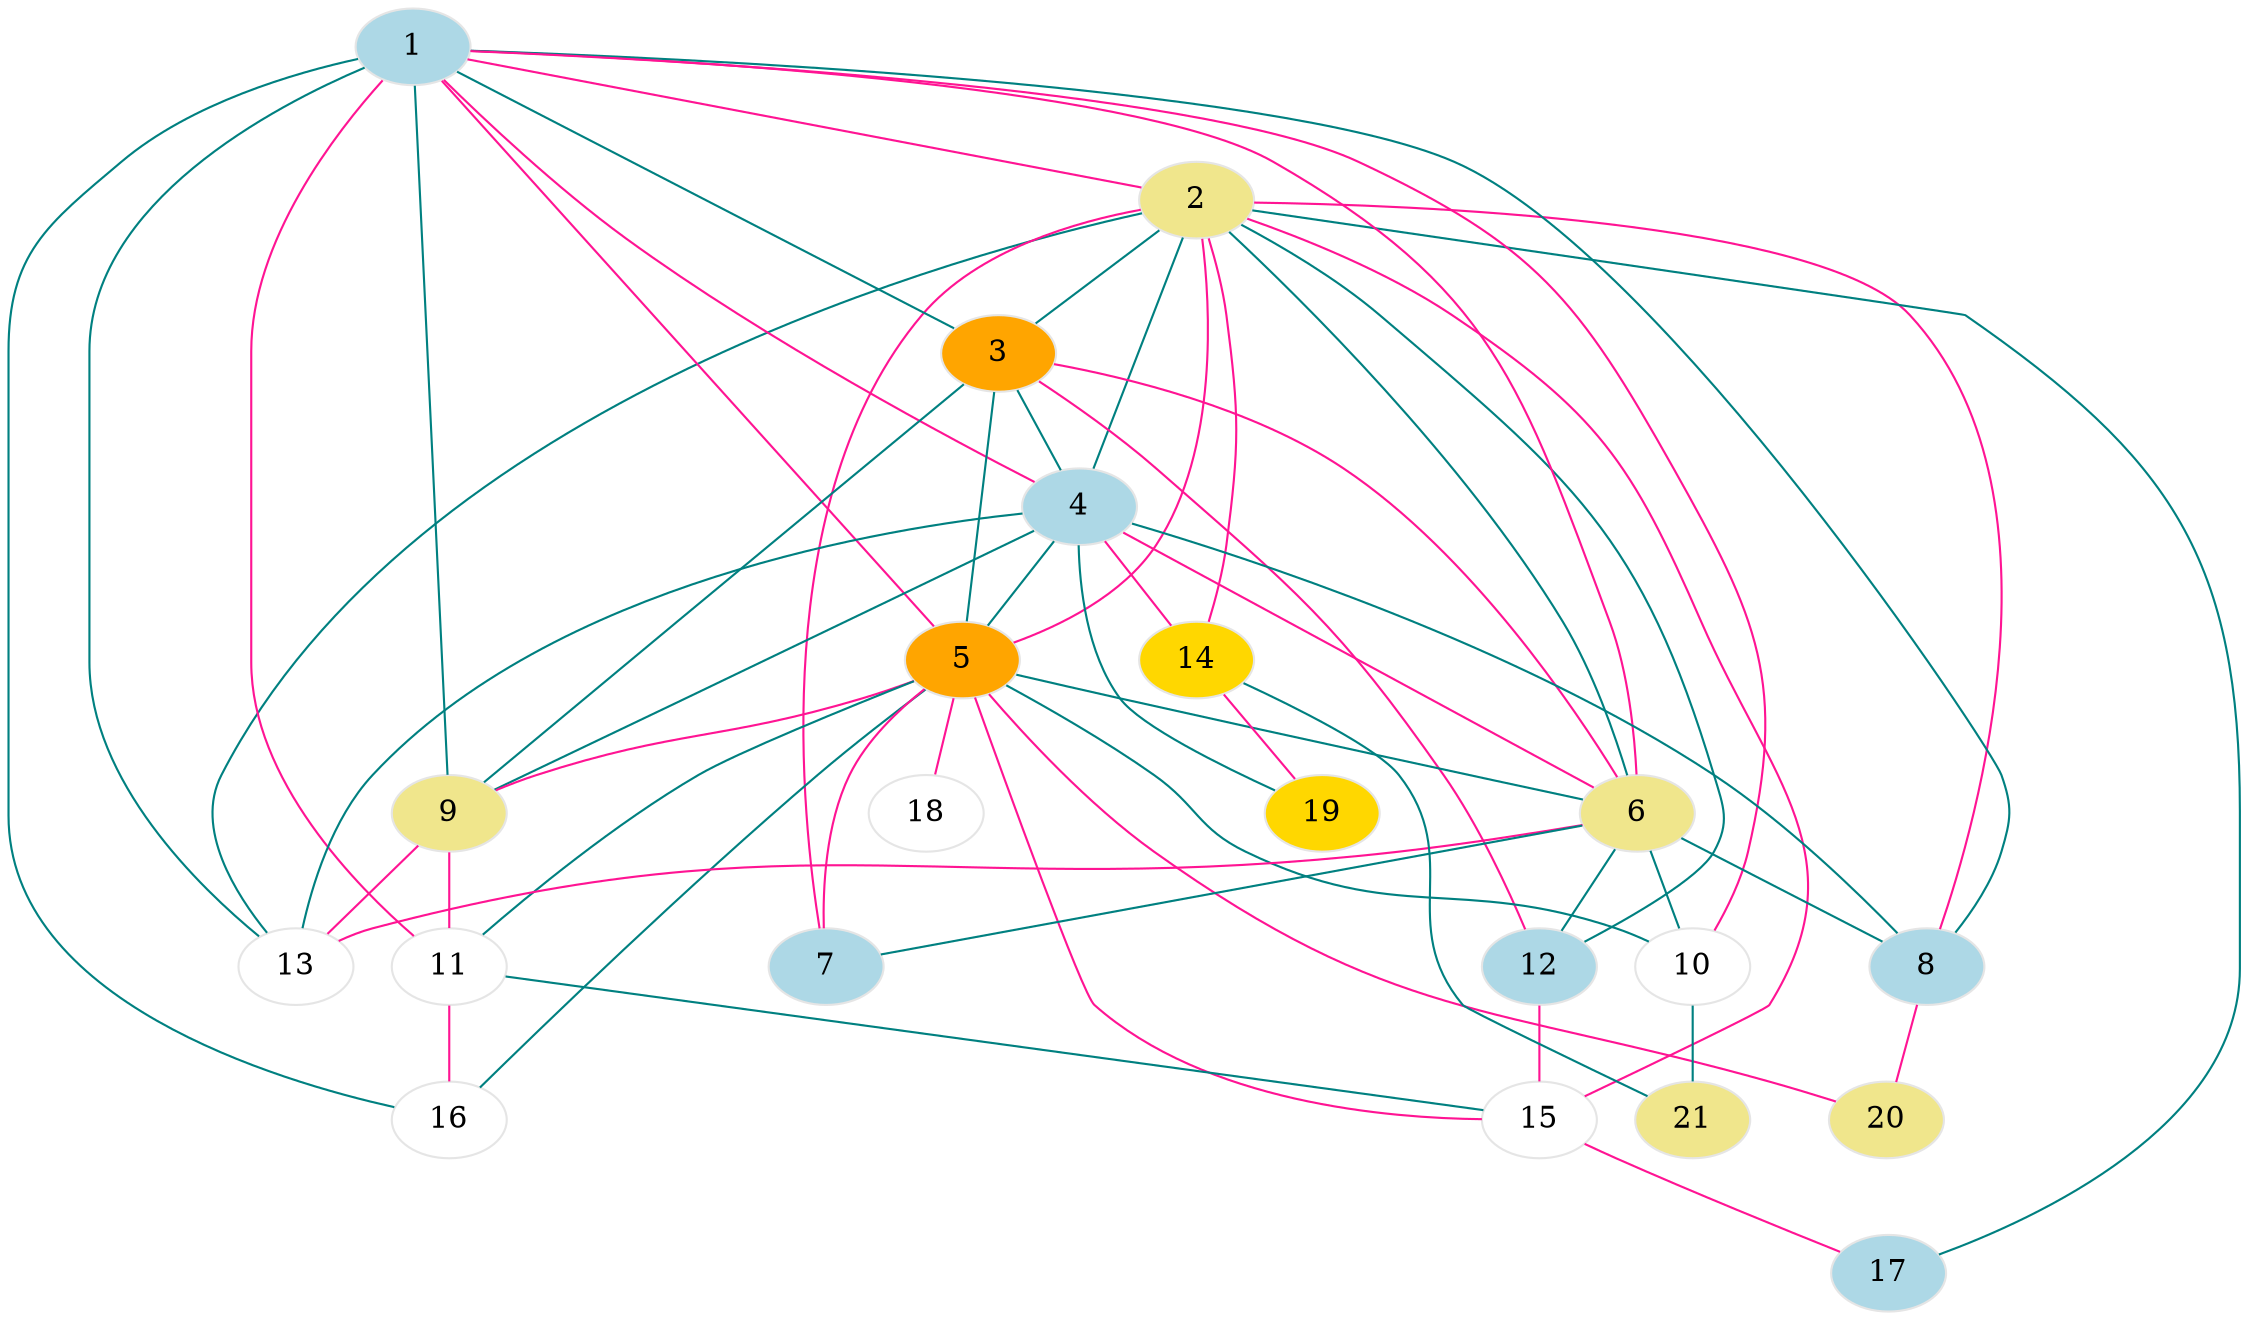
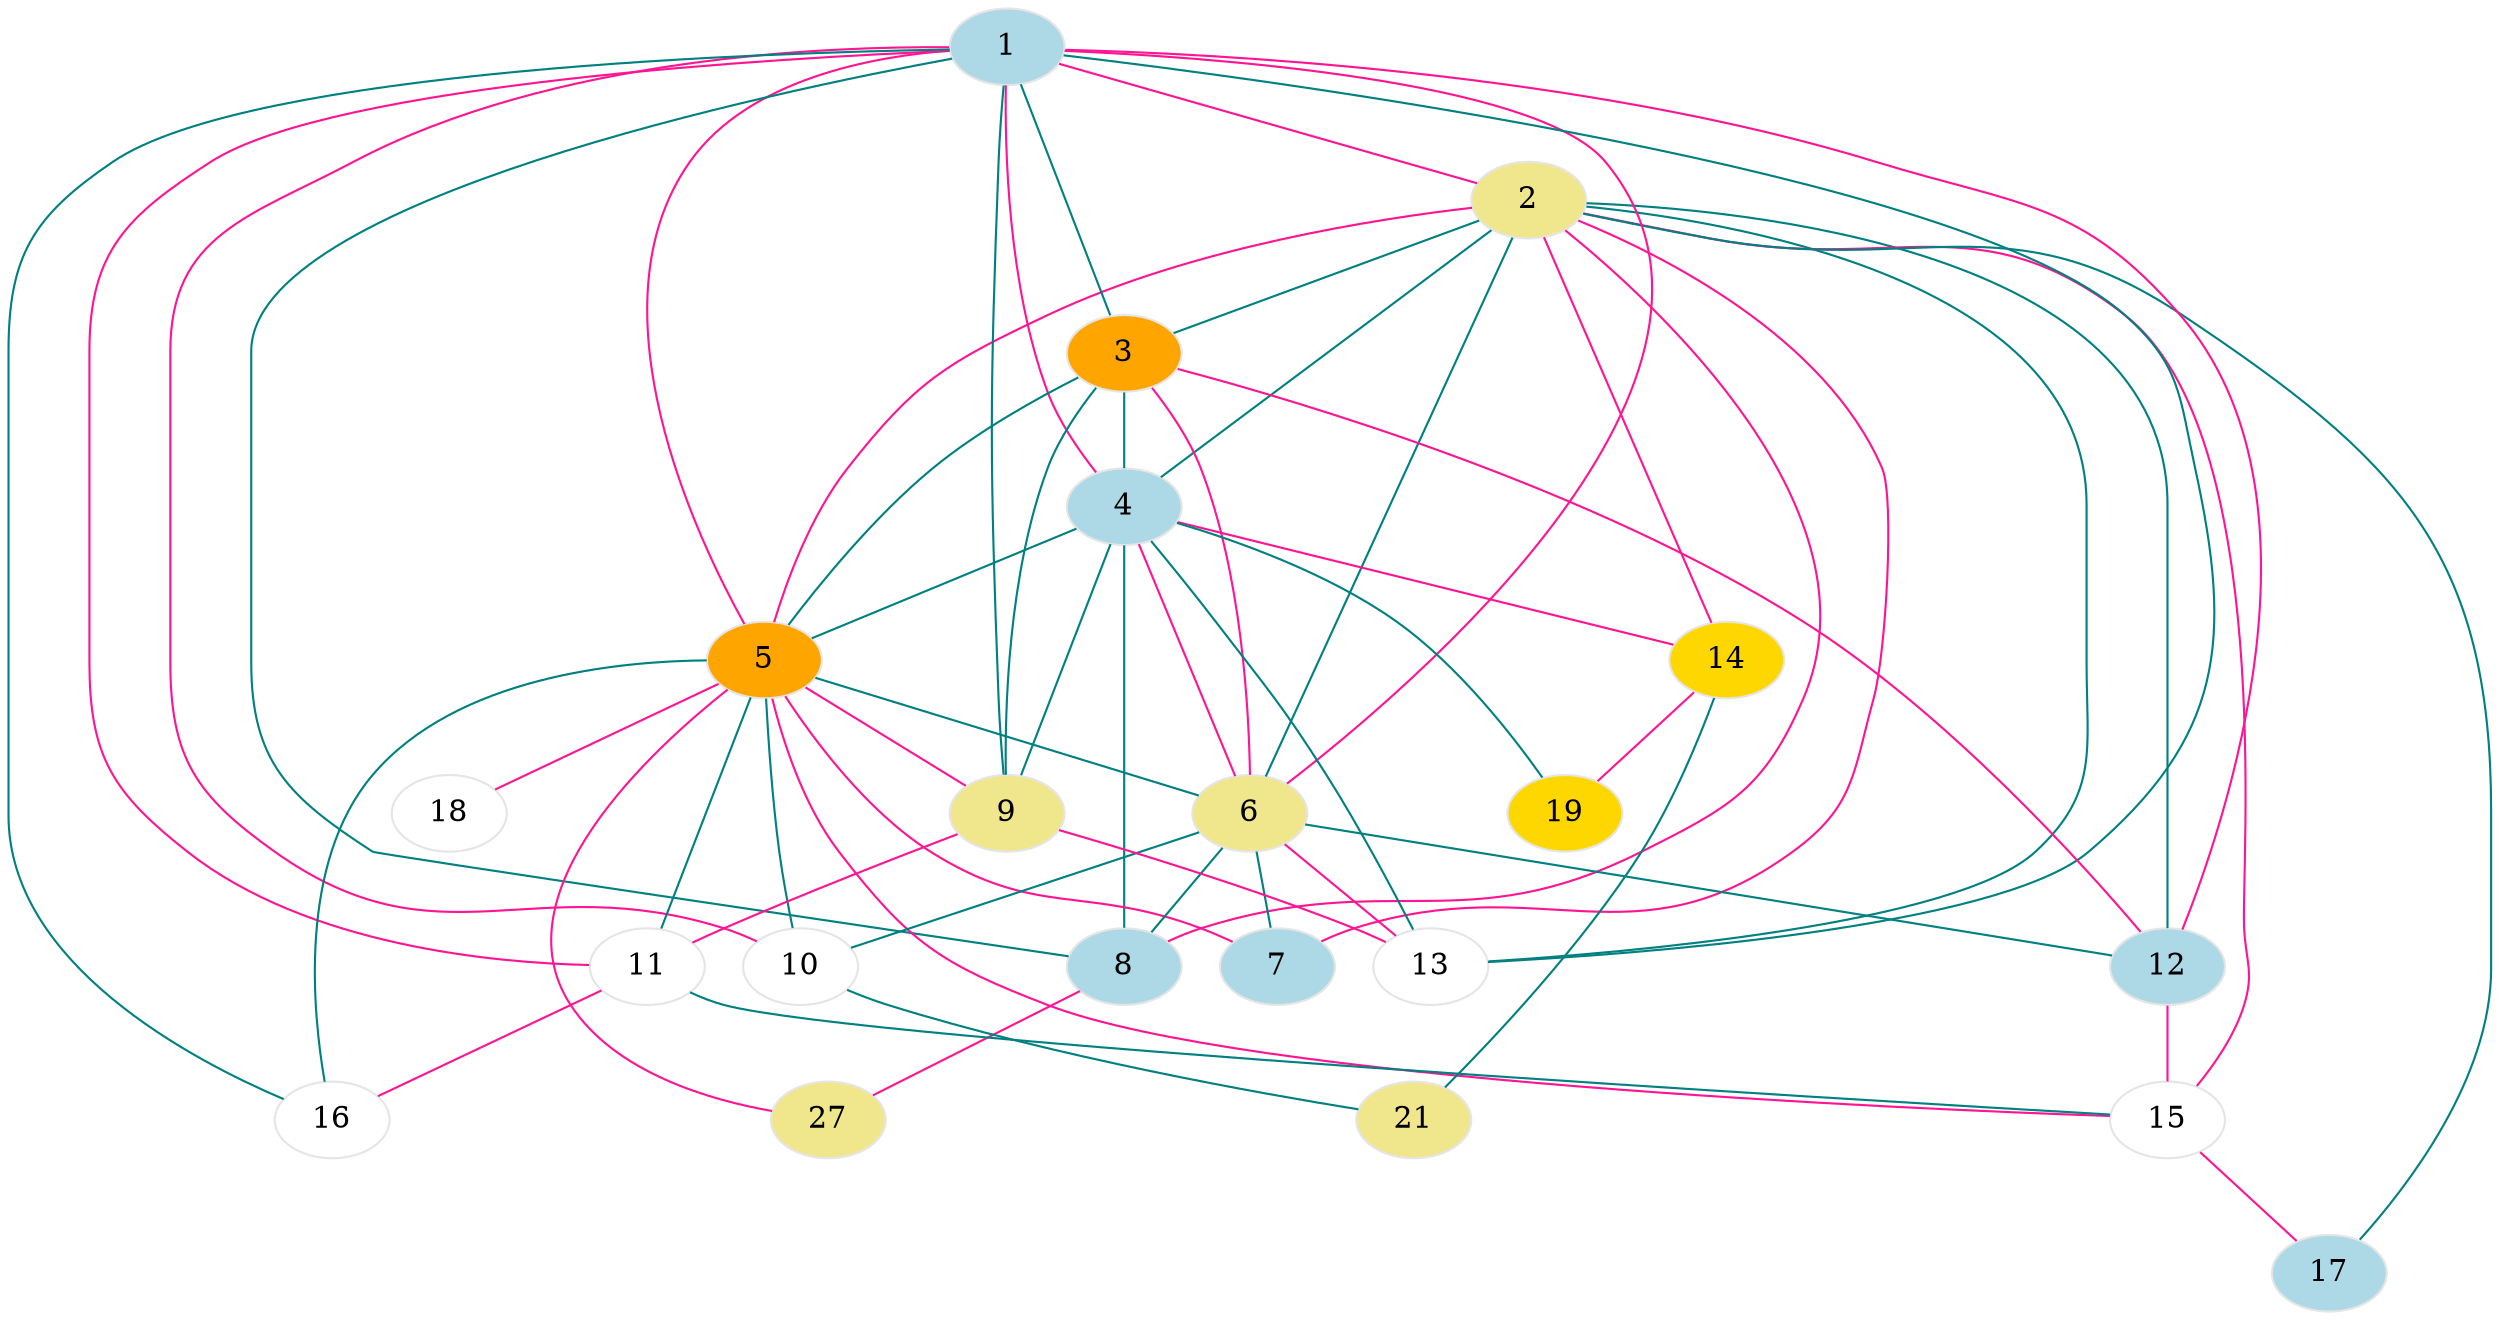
  graph {
    node [color=gray90 fillcolor=lightblue style=filled]
    edge [color=teal weight=1.0]
    2 [fillcolor=khaki]
    1
    3 [fillcolor=orange]
    4
    5 [fillcolor=orange]
    6 [fillcolor=khaki]
    8
    9 [fillcolor=khaki]
    10 [fillcolor=white]
    11 [fillcolor=white]
    12
    13 [fillcolor=white]
    16 [fillcolor=white]
    7
    14 [fillcolor=gold]
    15 [fillcolor=white]
    17
    19 [fillcolor=gold]
    18 [fillcolor=white]
-   20 [fillcolor=khaki]
+   20 [fillcolor=khaki label=27]
    21 [fillcolor=khaki]
    2 -- 3 [weight=2.0]
    2 -- 4 [weight=4.0]
    2 -- 5 [color=deeppink weight=4.0]
    2 -- 6 [weight=5.0]
    2 -- 8 [color=deeppink]
    2 -- 12 [weight=4.0]
    2 -- 13
    2 -- 7 [color=deeppink]
    2 -- 14 [color=deeppink]
    2 -- 15 [color=deeppink]
    2 -- 17
    1 -- 2 [color=deeppink weight=4.0]
    1 -- 3 [weight=2.0]
    1 -- 4 [color=deeppink weight=4.0]
    1 -- 5 [color=deeppink weight=4.0]
    1 -- 6 [color=deeppink weight=2.0]
    1 -- 8
    1 -- 9
    1 -- 10 [color=deeppink]
    1 -- 11 [color=deeppink weight=4.0]
+   1 -- 12 [color=deeppink]
    1 -- 13
    1 -- 16
    3 -- 4 [weight=3.0]
    3 -- 5 [weight=2.0]
    3 -- 6 [color=deeppink weight=3.0]
    3 -- 9 [weight=5.0]
    3 -- 12 [color=deeppink weight=2.0]
    4 -- 5 [weight=4.0]
    4 -- 6 [color=deeppink weight=3.0]
    4 -- 8 [weight=7.0]
    4 -- 9 [weight=2.0]
    4 -- 13 [weight=2.0]
    4 -- 14 [color=deeppink weight=3.0]
    4 -- 19
    5 -- 6 [weight=3.0]
    5 -- 9 [color=deeppink]
    5 -- 10
    5 -- 11
    5 -- 16
    5 -- 7 [color=deeppink weight=3.0]
    5 -- 15 [color=deeppink]
    5 -- 18 [color=deeppink]
    5 -- 20 [color=deeppink]
    6 -- 8 [weight=2.0]
    6 -- 10 [weight=2.0]
    6 -- 12
    6 -- 13 [color=deeppink]
    6 -- 7
    8 -- 20 [color=deeppink]
    9 -- 11 [color=deeppink]
    9 -- 13 [color=deeppink]
    10 -- 21
    11 -- 16 [color=deeppink]
    11 -- 15
    12 -- 15 [color=deeppink]
    14 -- 19 [color=deeppink]
    14 -- 21
    15 -- 17 [color=deeppink]
  }
